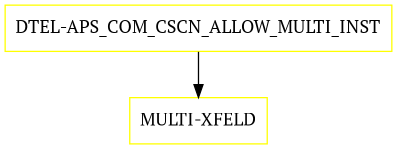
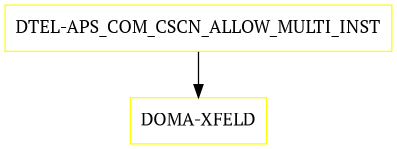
  digraph {
    fontname="PT Serif"
    node [color=yellow shape=box fontname="PT Serif"]
    "DTEL-APS_COM_CSCN_ALLOW_MULTI_INST"
-   "DOMA-XFELD" [label="MULTI-XFELD"]
+   "DOMA-XFELD"
    "DTEL-APS_COM_CSCN_ALLOW_MULTI_INST" -> "DOMA-XFELD" [fontname="PT Serif"]
  }
